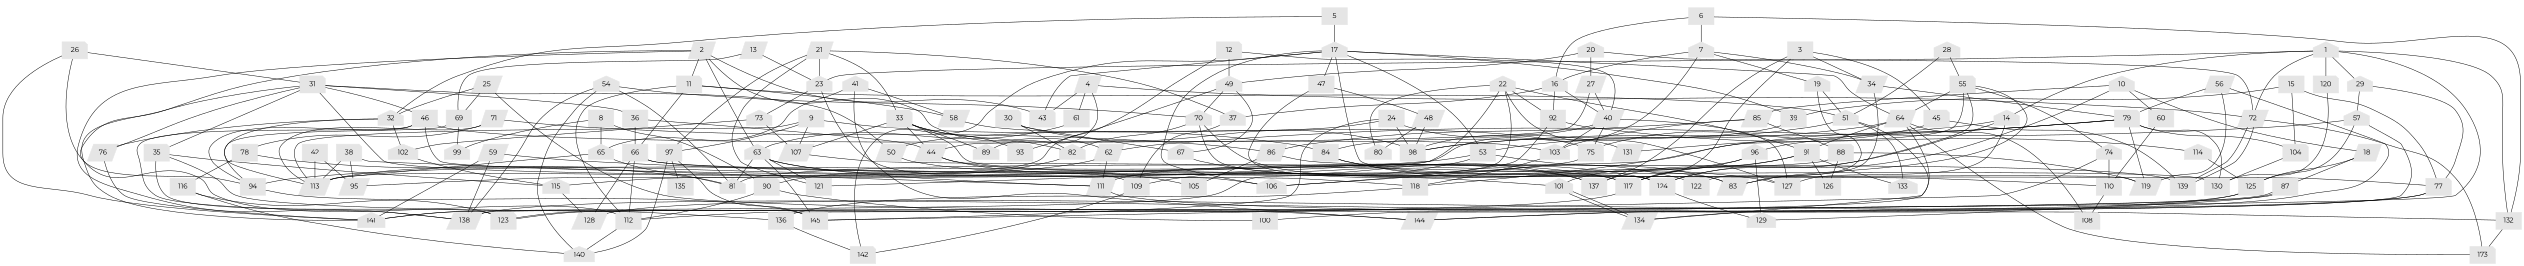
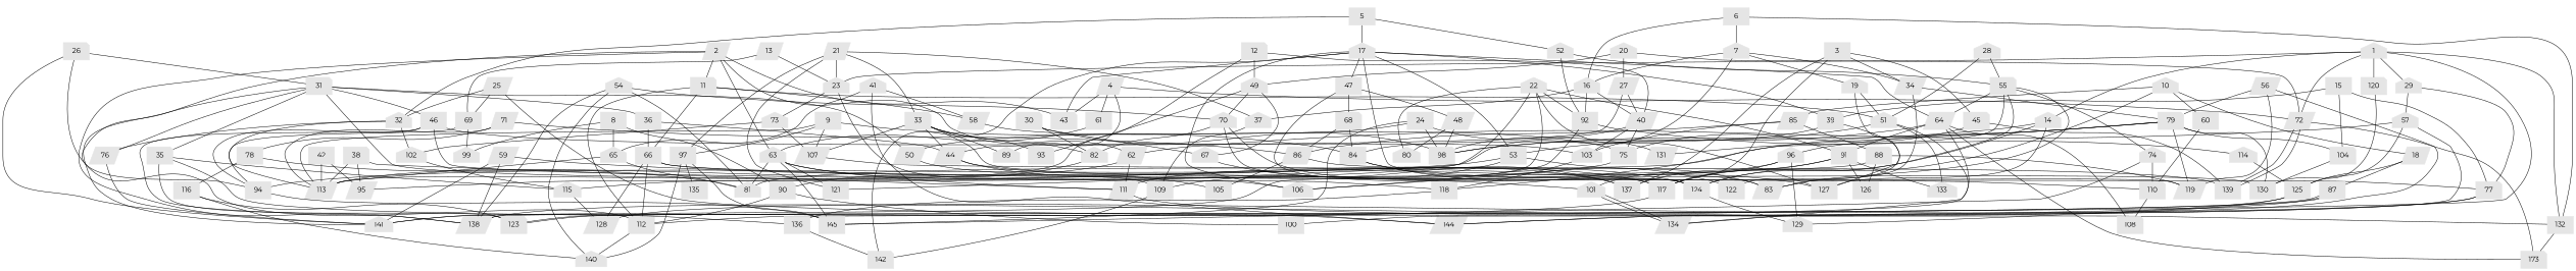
  graph {
    fontname=Montserrat
    node [color=gray90 fontname=Montserrat shape=house style=filled]
    edge [fontname=Montserrat]
    1
    14
    23
    29
    72 [shape=parallelogram]
    112 [shape=box]
    120 [shape=note]
    132 [shape=box]
    117 [shape=note]
    98 [shape=note]
    127 [shape=box]
    73
    109 [shape=box]
    77 [shape=note]
    57
    139 [shape=box]
    n17 [label=173 shape=note]
    140
    130 [shape=box]
    2 [shape=parallelogram]
    11 [shape=note]
    43 [shape=note]
    62 [shape=parallelogram]
    63
    138 [shape=parallelogram]
    51
    58 [shape=parallelogram]
    66 [shape=box]
    113 [shape=parallelogram]
    111 [shape=parallelogram]
    137 [shape=box]
    121 [shape=box]
    145 [shape=box]
    81
    3 [shape=box]
    34 [shape=parallelogram]
    45 [shape=note]
    79 [shape=note]
    83 [shape=parallelogram]
    75 [shape=note]
    141
    4 [shape=parallelogram]
    61 [shape=box]
    89
    5 [shape=box]
    17
    32
+   52
    39 [shape=note]
    47 [shape=box]
    53 [shape=box]
    64 [shape=parallelogram]
    106
    119 [shape=parallelogram]
    142 [shape=note]
    76 [shape=parallelogram]
    102
    92 [shape=box]
    55 [shape=note]
    6 [shape=box]
    7
    16
    19
    95 [shape=parallelogram]
    40 [shape=parallelogram]
    37
    122 [shape=box]
    8 [shape=box]
    65
    90 [shape=note]
    99
    100 [shape=box]
    9 [shape=box]
    84 [shape=box]
    97 [shape=box]
    107 [shape=parallelogram]
    135 [shape=box]
    18 [shape=parallelogram]
    10
    60 [shape=box]
    85 [shape=parallelogram]
    124 [shape=box]
    87 [shape=box]
    125 [shape=box]
    110 [shape=note]
    103
    86 [shape=parallelogram]
    88 [shape=note]
    129
    133
    134 [shape=parallelogram]
    128 [shape=parallelogram]
    12 [shape=note]
    49
    67
    93 [shape=note]
    70
    13 [shape=parallelogram]
    69 [shape=box]
    94 [shape=box]
    15 [shape=box]
    104 [shape=note]
    144 [shape=parallelogram]
    114
    48 [shape=parallelogram]
+   68 [shape=note]
    91 [shape=box]
    108 [shape=note]
    123 [shape=note]
    20
    27 [shape=parallelogram]
    44 [shape=parallelogram]
    21 [shape=parallelogram]
    33 [shape=note]
    82
    22
    80
    126 [shape=box]
    24 [shape=box]
    50 [shape=parallelogram]
    131 [shape=parallelogram]
    25 [shape=parallelogram]
    26 [shape=note]
    31 [shape=note]
    35 [shape=note]
    36 [shape=box]
    46 [shape=box]
    105 [shape=box]
    28
    118 [shape=box]
    74
    30 [shape=note]
    115
    136 [shape=box]
    96
    38 [shape=note]
    41
    42 [shape=box]
    54
    56 [shape=parallelogram]
    59 [shape=parallelogram]
    101
    71 [shape=parallelogram]
    78 [shape=box]
    116 [shape=box]
    1 -- 14
    1 -- 23
    1 -- 29
    1 -- 72
    1 -- 112
    1 -- 120
    1 -- 132
    14 -- 117
    14 -- 98
    14 -- 127
    23 -- 73
    23 -- 109
    29 -- 77
    29 -- 57
    72 -- 139
    72 -- 139
    72 -- n17
    112 -- 140
    120 -- 130
    132 -- n17
    117 -- 141
    73 -- 102
    73 -- 107
    109 -- 142
    77 -- 134
    77 -- 144
    57 -- 62
    57 -- 100
    57 -- 125
    2 -- 112
    2 -- 11
    2 -- 43
    2 -- 62
    2 -- 63
    2 -- 138
    11 -- 112
    11 -- 51
    11 -- 58
    11 -- 66
    62 -- 113
    62 -- 111
    63 -- 111
    63 -- 137
    63 -- 121
    63 -- 145
    63 -- 81
    51 -- 53
    51 -- 133
    51 -- 134
    58 -- 75
    66 -- 112
    66 -- 77
    66 -- 110
    66 -- 128
    111 -- 132
    3 -- 117
    3 -- 137
    3 -- 34
    3 -- 45
    34 -- 79
    34 -- 83
    45 -- 139
    45 -- 75
    79 -- 130
    79 -- 81
    79 -- 119
    79 -- 104
    79 -- 131
    79 -- 96
    75 -- 106
    4 -- 72
    4 -- 43
    4 -- 61
    4 -- 89
    61 -- 63
    5 -- 17
    5 -- 32
+   5 -- 52
    17 -- 43
    17 -- 39
    17 -- 47
    17 -- 53
    17 -- 64
    17 -- 106
    17 -- 119
    17 -- 142
    32 -- 113
    32 -- 76
    32 -- 102
-   40 -- 127
+   52 -- 92
+   52 -- 55
+   39 -- 127
    39 -- 84
    47 -- 124
    47 -- 48
+   47 -- 68
    53 -- 109
    53 -- 83
    53 -- 94
    64 -- 98
    64 -- n17
    64 -- 138
    64 -- 91
    64 -- 108
    76 -- 141
    102 -- 115
    92 -- 106
    92 -- 114
    55 -- 83
    55 -- 64
    55 -- 124
    55 -- 118
    55 -- 74
    6 -- 132
    6 -- 7
    6 -- 16
    7 -- 34
    7 -- 16
    7 -- 19
    7 -- 95
    16 -- 92
    16 -- 40
    16 -- 37
    19 -- 51
    19 -- 122
    40 -- 98
    40 -- 75
    40 -- 103
    37 -- 109
    8 -- 65
    8 -- 90
    8 -- 99
    65 -- 113
    65 -- 81
    90 -- 112
    90 -- 100
    9 -- 113
    9 -- 84
    9 -- 97
    9 -- 107
    84 -- 127
    84 -- 122
    97 -- 140
    97 -- 145
    97 -- 135
    107 -- 117
    18 -- 87
    18 -- 125
    10 -- 18
    10 -- 60
    10 -- 85
    10 -- 124
    60 -- 110
    85 -- 103
    85 -- 86
    85 -- 88
    124 -- 129
    87 -- 144
    87 -- 123
    87 -- 123
    125 -- 138
    125 -- 129
    110 -- 108
    103 -- 118
    86 -- 139
    86 -- 105
    88 -- 119
    88 -- 126
    88 -- 115
    12 -- 113
    12 -- 40
    12 -- 49
    49 -- 67
    49 -- 93
    49 -- 70
    67 -- 137
    70 -- 83
    70 -- 124
    70 -- 82
    13 -- 23
    13 -- 69
    69 -- 99
    69 -- 94
    94 -- 145
    15 -- 77
    15 -- 39
    15 -- 104
    104 -- 130
    114 -- 125
    48 -- 98
    48 -- 80
+   68 -- 84
+   68 -- 86
    91 -- 117
    91 -- 137
    91 -- 133
    91 -- 126
    20 -- 72
    20 -- 49
    20 -- 27
    27 -- 40
    27 -- 44
    44 -- 124
    44 -- 105
    21 -- 23
    21 -- 121
    21 -- 37
    21 -- 97
    21 -- 33
    33 -- 130
    33 -- 89
    33 -- 107
    33 -- 93
    33 -- 44
    33 -- 82
    82 -- 90
    22 -- 127
    22 -- 121
    22 -- 141
    22 -- 92
    22 -- 91
    22 -- 80
    24 -- 98
    24 -- 145
    24 -- 50
    24 -- 131
    50 -- 117
    25 -- 32
    25 -- 69
    25 -- 144
    26 -- 141
    26 -- 94
    26 -- 31
    31 -- 141
    31 -- 106
    31 -- 76
    31 -- 50
    31 -- 35
    31 -- 36
    31 -- 46
    35 -- 123
    35 -- 115
    35 -- 136
    36 -- 66
    36 -- 44
    46 -- 138
    46 -- 103
    46 -- 94
    46 -- 118
    28 -- 51
    28 -- 55
    118 -- 136
    74 -- 145
    74 -- 110
    30 -- 98
    30 -- 67
    30 -- 82
    115 -- 128
    136 -- 142
    96 -- 111
    96 -- 129
    96 -- 101
    38 -- 113
    38 -- 111
    38 -- 95
    41 -- 58
    41 -- 65
    41 -- 144
    42 -- 113
    42 -- 95
    54 -- 140
    54 -- 138
    54 -- 81
    54 -- 70
    56 -- 79
    56 -- 119
    56 -- 128
    59 -- 138
    59 -- 141
    59 -- 101
    101 -- 134
    101 -- 134
    71 -- 113
    71 -- 86
    71 -- 78
    78 -- 81
    78 -- 116
    116 -- 140
    116 -- 123
  }
